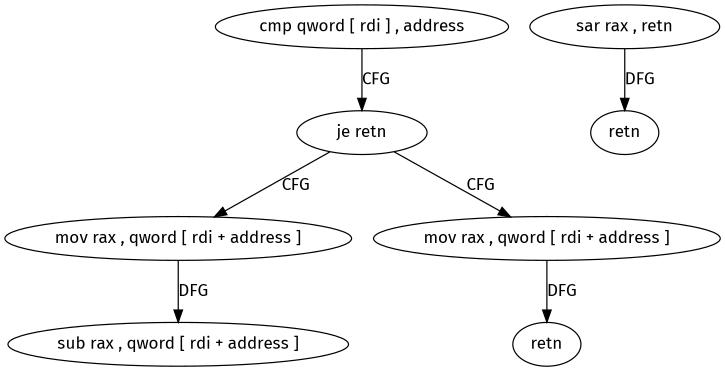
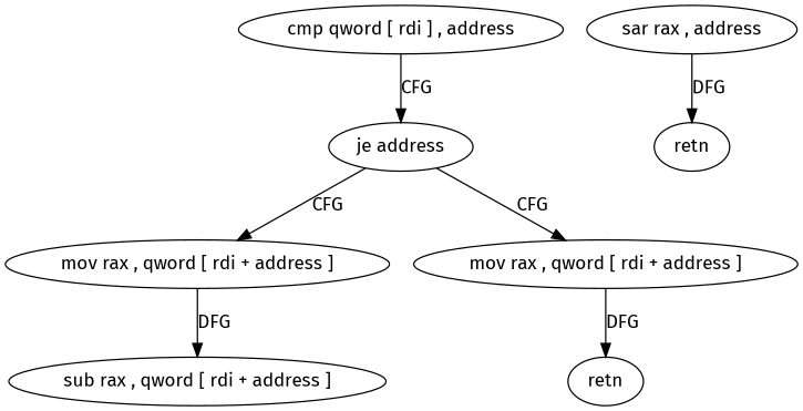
  digraph {
    fontname="Fira Sans"
    node [fontname="Fira Sans"]
    edge [fontname="Fira Sans"]
    n1 [label="cmp qword [ rdi ] , address"]
-   n2 [label="je retn"]
+   n2 [label="je address"]
    n3 [label="mov rax , qword [ rdi + address ]"]
    n4 [label="mov rax , qword [ rdi + address ]"]
    n5 [label="sub rax , qword [ rdi + address ]"]
    n6 [label=retn]
-   n7 [label="sar rax , retn"]
+   n7 [label="sar rax , address"]
    n8 [label=retn]
    n1 -> n2 [label=CFG]
    n2 -> n3 [label=CFG]
    n2 -> n4 [label=CFG]
    n3 -> n5 [label=DFG]
    n4 -> n6 [label=DFG]
    n7 -> n8 [label=DFG]
  }
